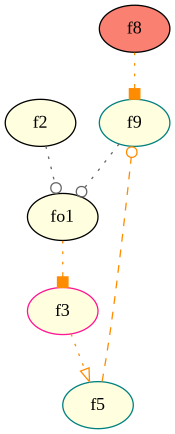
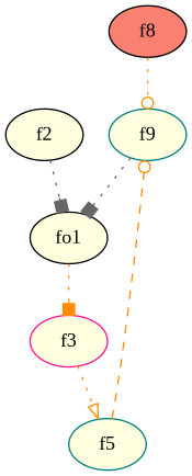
  strict digraph {
    fontname="Liberation Serif"
    node [color=black fillcolor=lightyellow fontname="Liberation Serif" style=filled]
    edge [arrowhead=box color=darkorange fontname="Liberation Serif" style=dotted weight=2]
    n1 [color=teal label=f9]
    fo1
    f3 [color=deeppink]
    f2
    f5 [color=teal]
    n6 [fillcolor=salmon label=f8]
-   n1 -> fo1 [arrowhead=odot color=gray40]
+   n1 -> fo1 [color=gray40]
    fo1 -> f3
    f3 -> f5 [arrowhead=onormal]
-   f2 -> fo1 [arrowhead=odot color=gray40]
+   f2 -> fo1 [color=gray40]
    f5 -> n1 [arrowhead=odot style=dashed]
-   n6 -> n1
+   n6 -> n1 [arrowhead=odot]
  }
